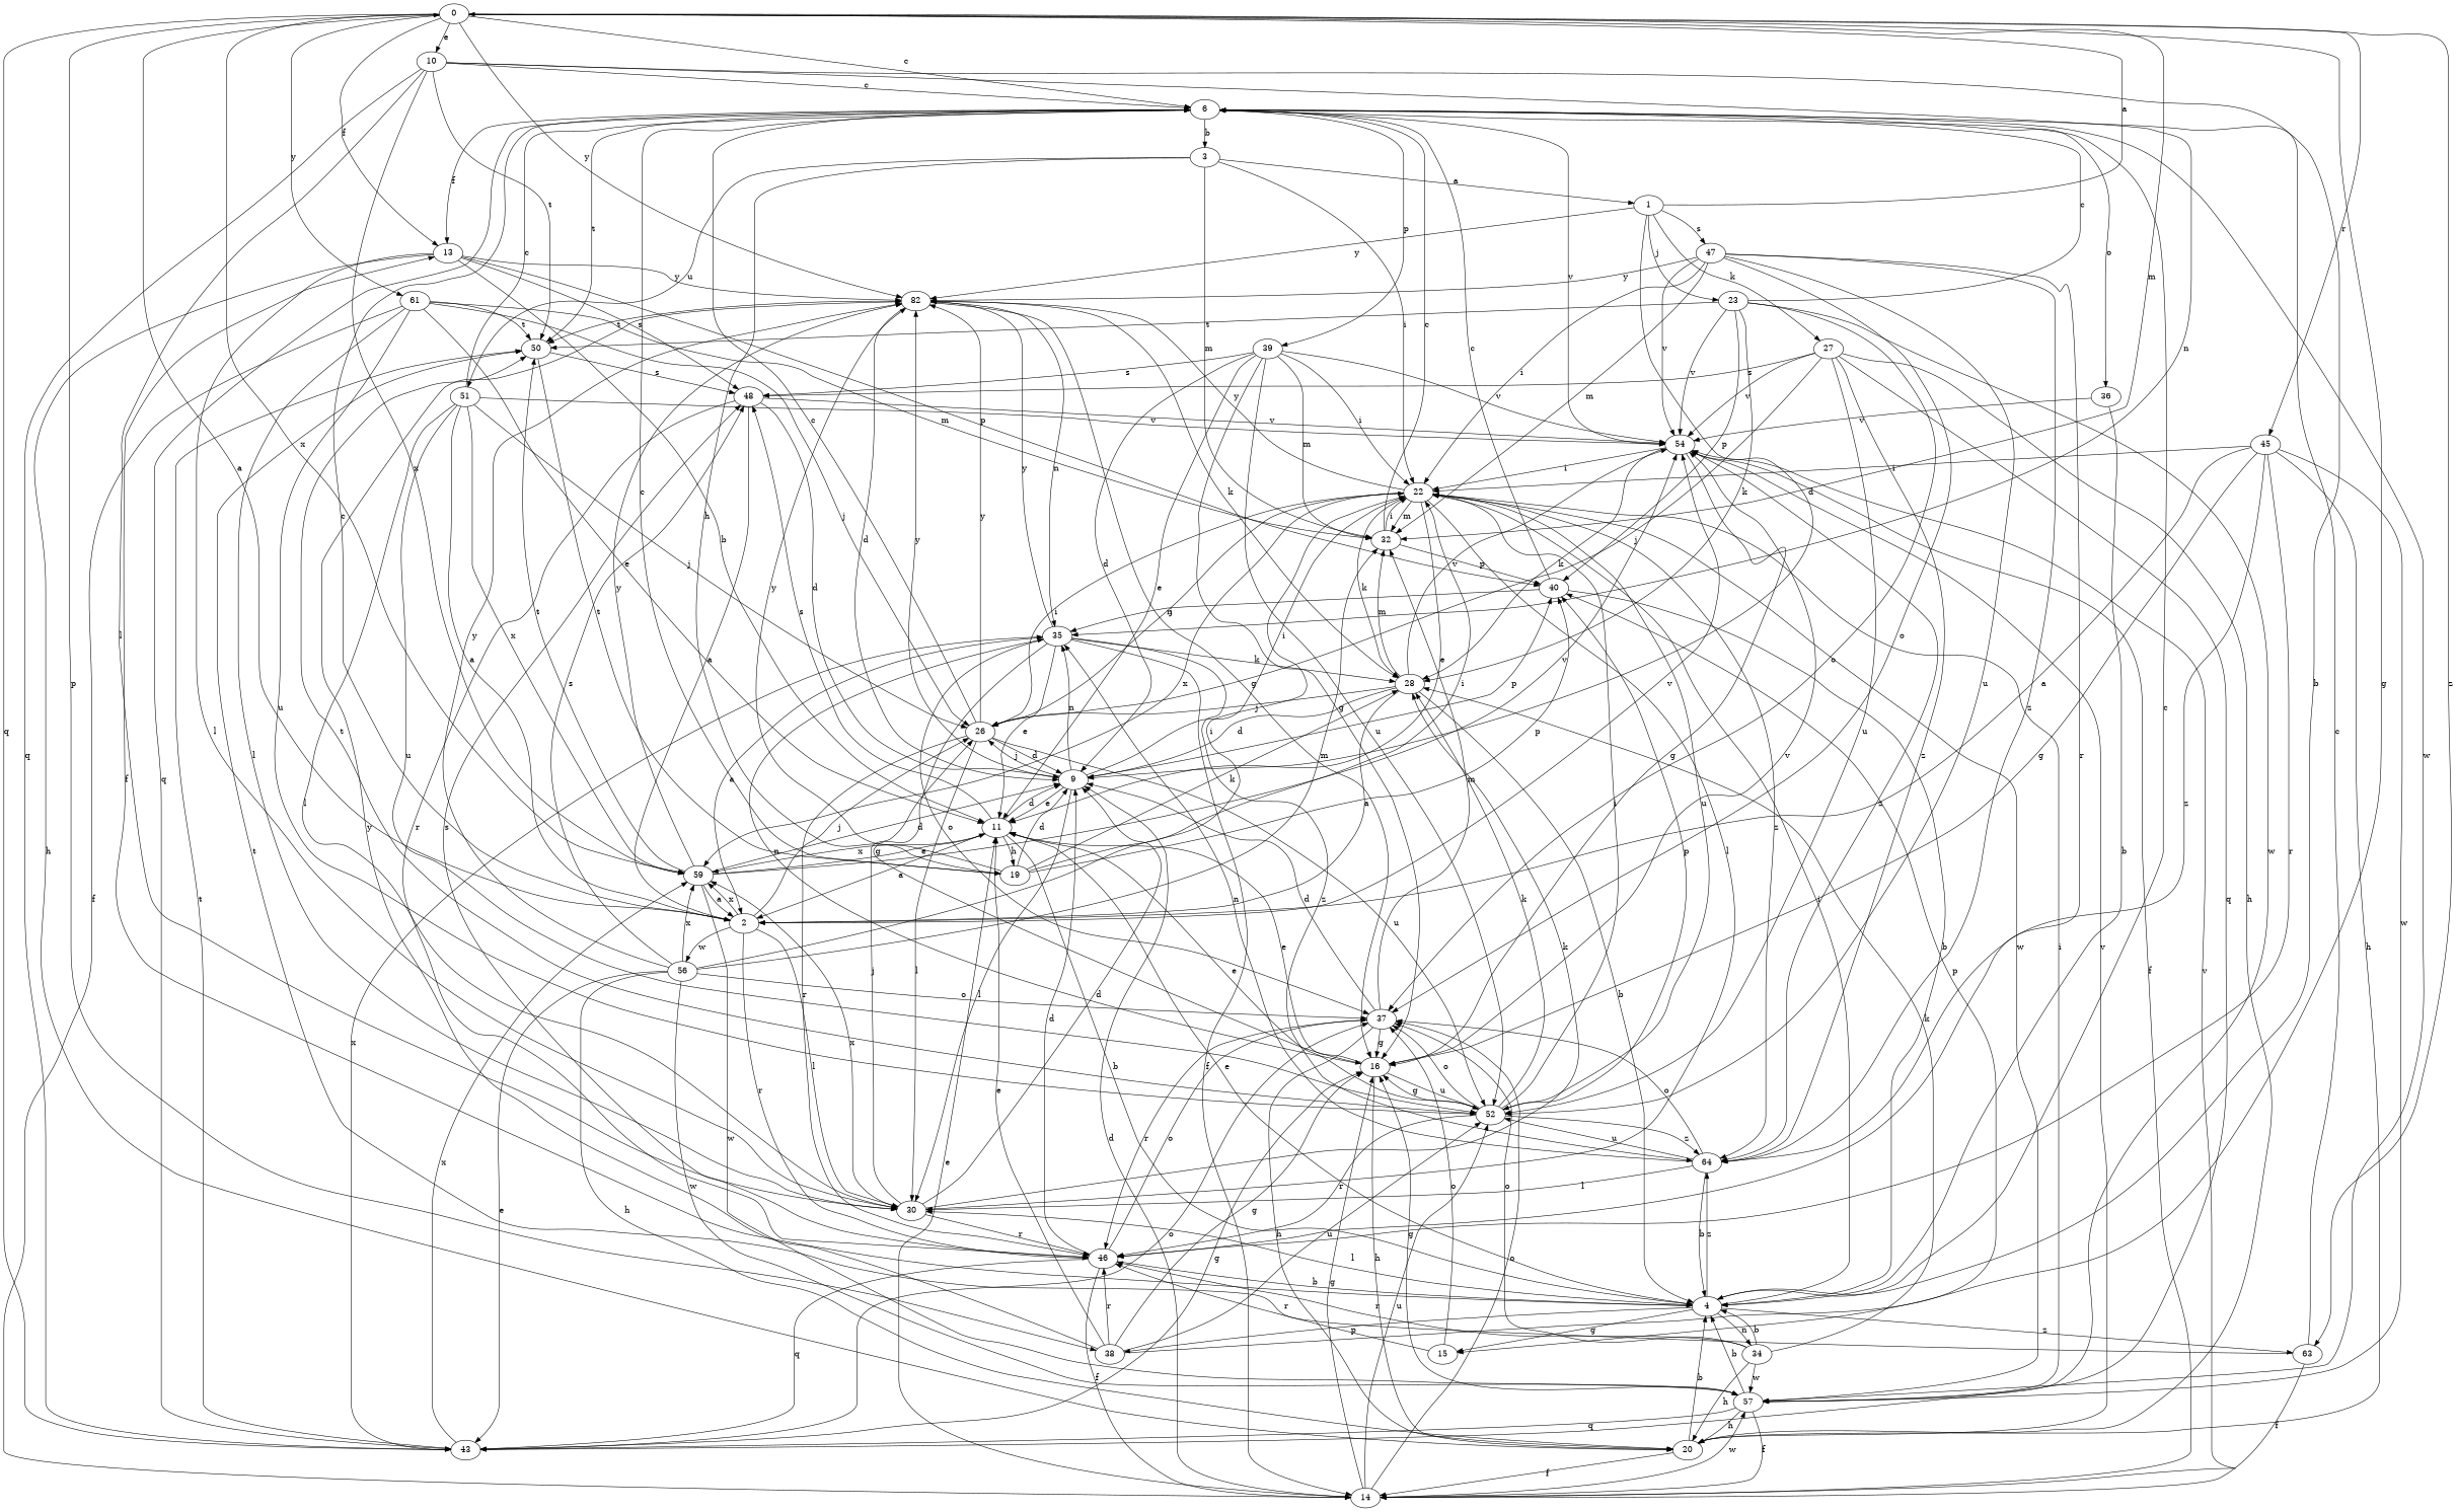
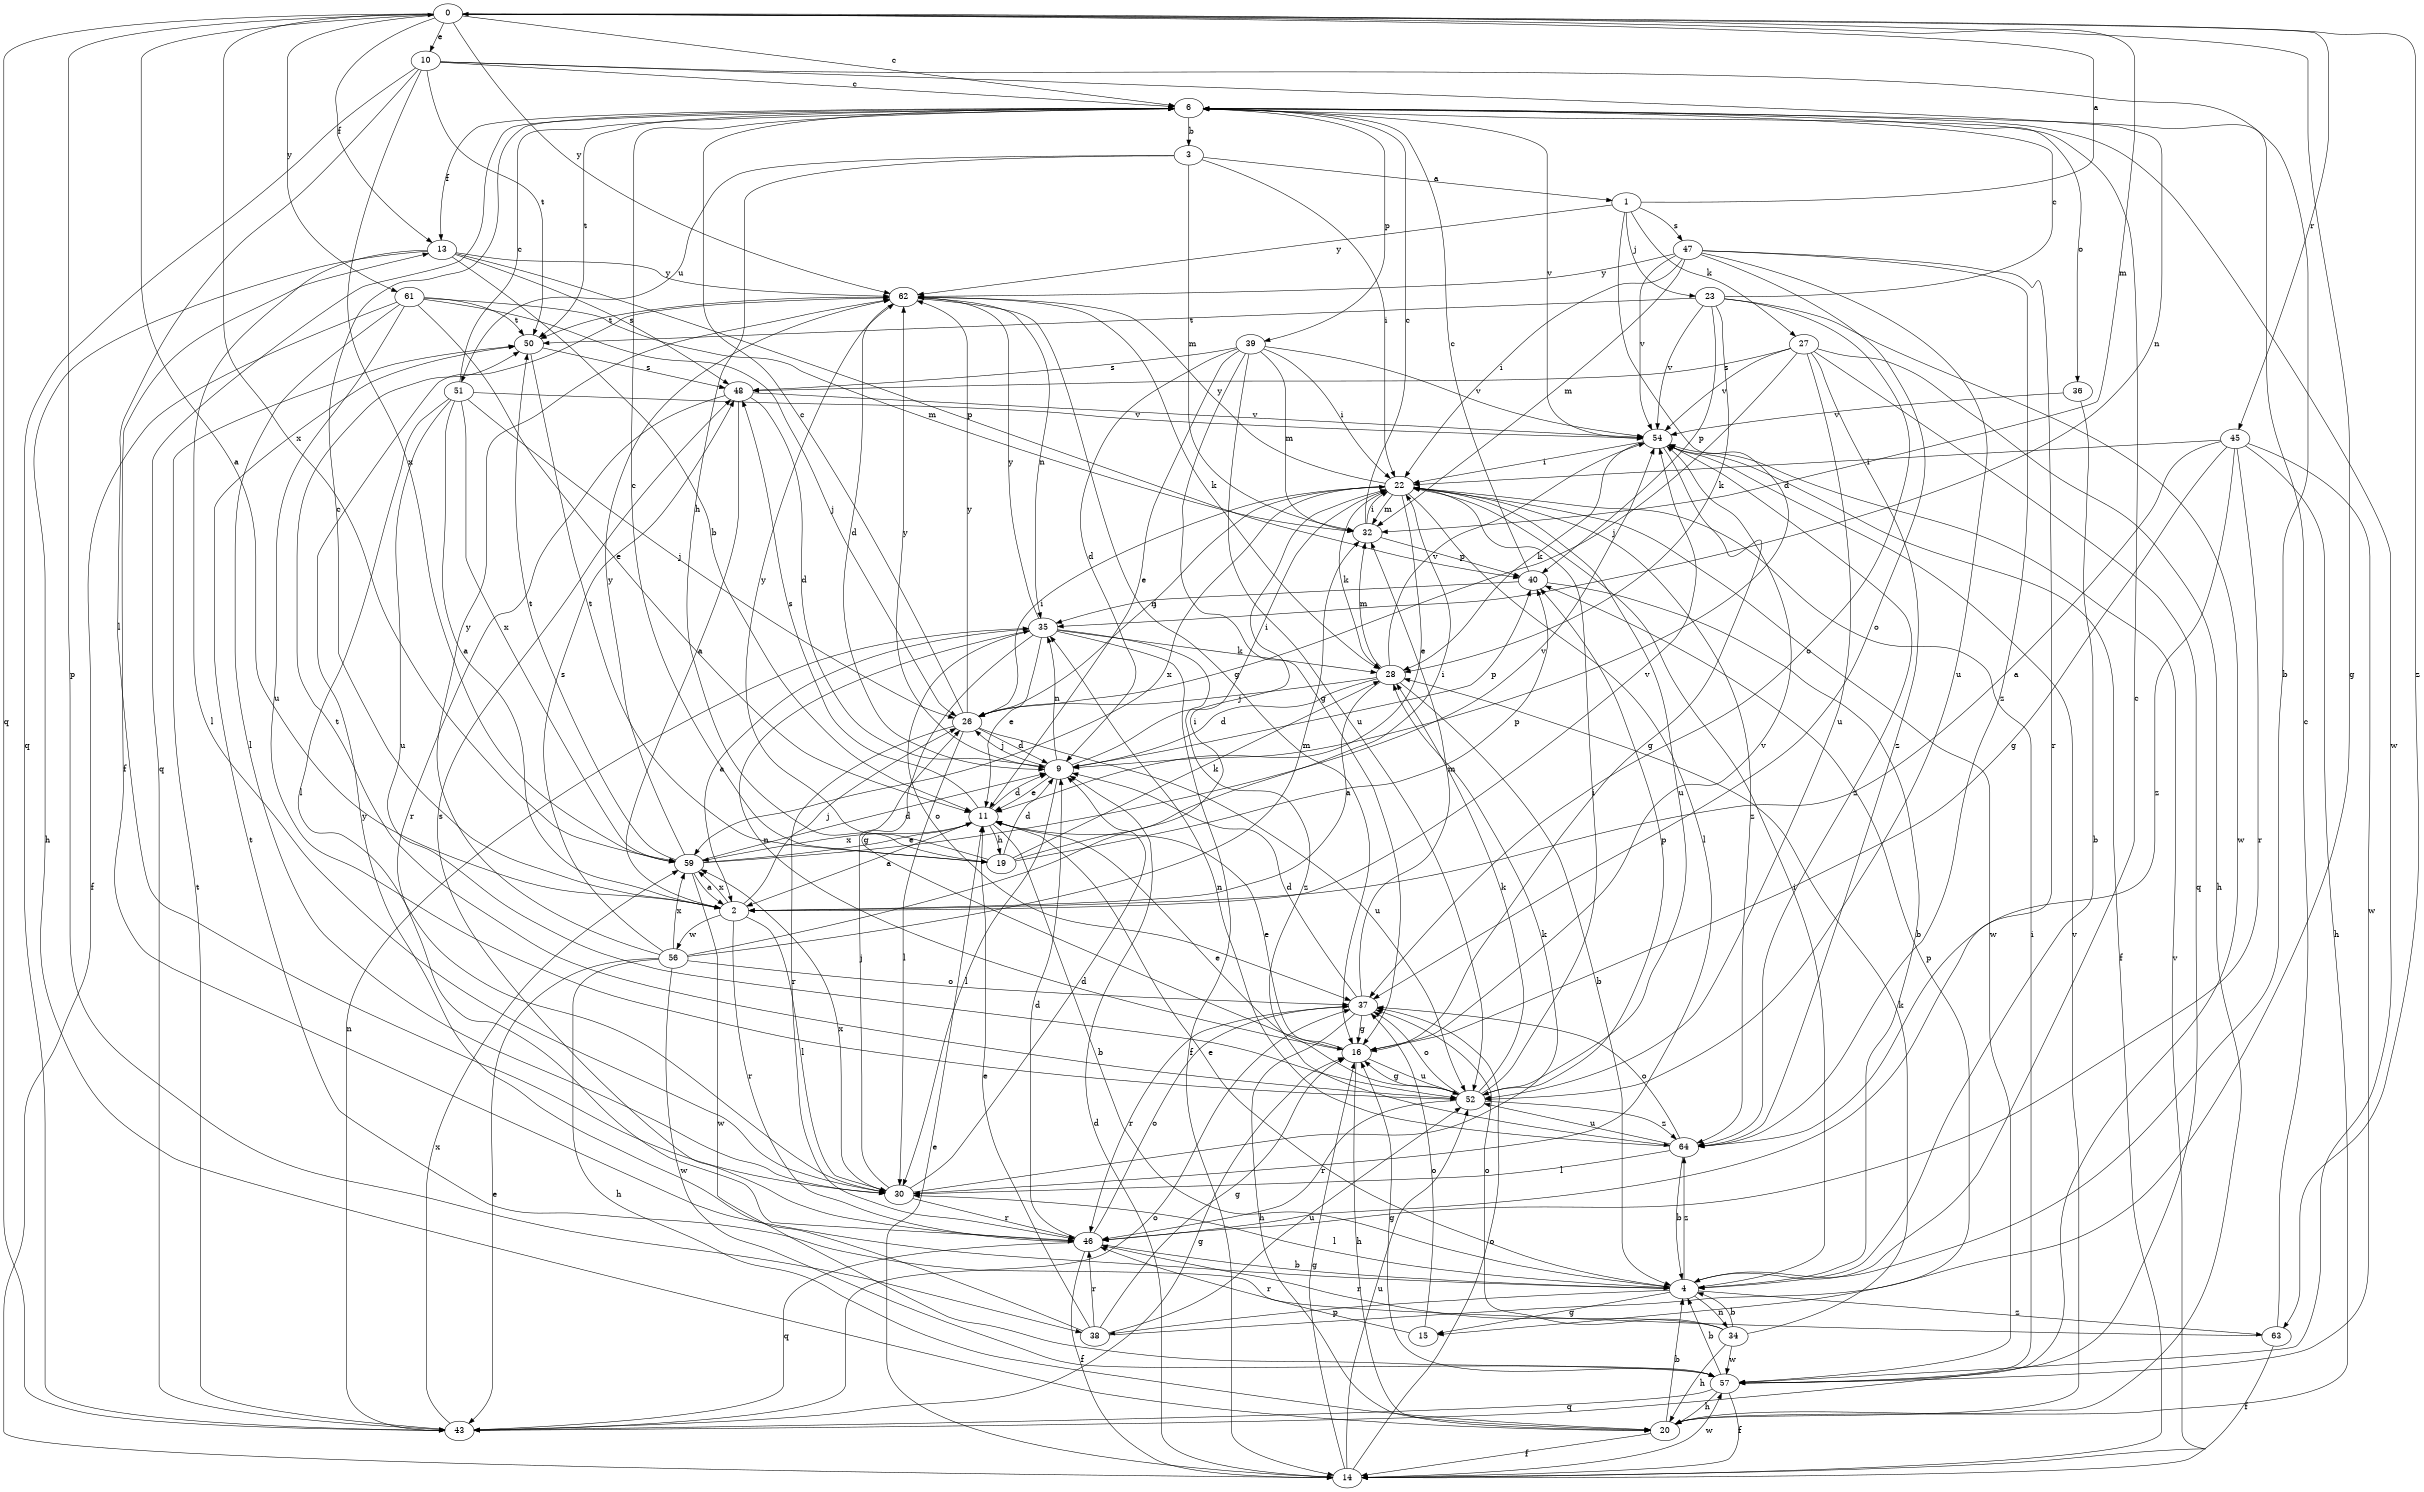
  strict digraph {
    0
    6
    10
    13
    15
    32
    38
    43
    45
    59
    61
-   62 [label=82]
+   62
    63
    54
    3
    36
    39
    50
    57
    30
    4
    35
    11
    40
    48
    20
    46
    37
    22
    16
    52
    2
    64
    9
    26
    14
    28
    1
    23
    27
    47
    56
    19
    51
    34
    0 -> 6 [label=c]
    0 -> 10 [label=e]
    0 -> 13 [label=f]
    0 -> 15 [label=g]
    0 -> 32 [label=m]
    0 -> 38 [label=p]
    0 -> 43 [label=q]
    0 -> 45 [label=r]
    0 -> 59 [label=x]
    0 -> 61 [label=y]
    0 -> 62 [label=y]
    0 -> 63 [label=z]
    6 -> 13 [label=f]
    6 -> 43 [label=q]
    6 -> 54 [label=v]
    6 -> 3 [label=b]
    6 -> 36 [label=o]
    6 -> 39 [label=p]
    6 -> 50 [label=t]
    6 -> 57 [label=w]
    10 -> 6 [label=c]
    10 -> 43 [label=q]
    10 -> 59 [label=x]
    10 -> 50 [label=t]
    10 -> 30 [label=l]
    10 -> 4 [label=b]
    10 -> 35 [label=n]
    13 -> 62 [label=y]
    13 -> 30 [label=l]
    13 -> 11 [label=b]
    13 -> 40 [label=p]
    13 -> 48 [label=s]
    13 -> 20 [label=h]
    15 -> 46 [label=r]
    15 -> 37 [label=o]
    32 -> 6 [label=c]
    32 -> 40 [label=p]
    32 -> 22 [label=i]
    38 -> 62 [label=y]
    38 -> 11 [label=e]
    38 -> 40 [label=p]
    38 -> 46 [label=r]
    38 -> 16 [label=g]
    38 -> 52 [label=u]
    43 -> 59 [label=x]
    43 -> 50 [label=t]
-   43 -> 35 [label=x]
+   43 -> 35 [label=n]
    43 -> 37 [label=o]
    43 -> 16 [label=g]
    45 -> 57 [label=w]
    45 -> 20 [label=h]
    45 -> 46 [label=r]
    45 -> 22 [label=i]
    45 -> 16 [label=g]
    45 -> 2 [label=a]
    45 -> 64 [label=z]
    59 -> 62 [label=y]
    59 -> 54 [label=v]
    59 -> 50 [label=t]
    59 -> 57 [label=w]
    59 -> 11 [label=e]
    59 -> 2 [label=a]
    59 -> 9 [label=d]
    61 -> 32 [label=m]
    61 -> 50 [label=t]
    61 -> 30 [label=l]
    61 -> 11 [label=e]
    61 -> 52 [label=u]
    61 -> 26 [label=j]
    61 -> 14 [label=f]
    62 -> 50 [label=t]
    62 -> 35 [label=n]
    62 -> 16 [label=g]
    62 -> 9 [label=d]
    62 -> 28 [label=k]
    63 -> 6 [label=c]
    63 -> 50 [label=t]
    63 -> 14 [label=f]
    54 -> 22 [label=i]
    54 -> 16 [label=g]
    54 -> 64 [label=z]
    54 -> 14 [label=f]
    54 -> 28 [label=k]
    3 -> 32 [label=m]
    3 -> 22 [label=i]
    3 -> 1 [label=a]
    3 -> 19 [label=h]
    3 -> 51 [label=u]
    36 -> 54 [label=v]
    36 -> 4 [label=b]
    39 -> 32 [label=m]
    39 -> 54 [label=v]
    39 -> 11 [label=e]
    39 -> 48 [label=s]
    39 -> 22 [label=i]
    39 -> 16 [label=g]
    39 -> 52 [label=u]
    39 -> 9 [label=d]
    50 -> 48 [label=s]
    50 -> 19 [label=t]
    57 -> 43 [label=q]
    57 -> 4 [label=b]
    57 -> 20 [label=h]
    57 -> 22 [label=i]
    57 -> 16 [label=g]
    57 -> 14 [label=f]
    30 -> 59 [label=x]
    30 -> 46 [label=r]
    30 -> 9 [label=d]
    30 -> 26 [label=j]
    30 -> 28 [label=k]
    4 -> 6 [label=c]
    4 -> 13 [label=f]
    4 -> 15 [label=g]
    4 -> 38 [label=p]
    4 -> 63 [label=z]
    4 -> 30 [label=l]
    4 -> 11 [label=e]
    4 -> 22 [label=i]
    4 -> 64 [label=z]
    4 -> 34 [label=n]
    35 -> 62 [label=y]
    35 -> 11 [label=e]
    35 -> 37 [label=o]
    35 -> 16 [label=g]
    35 -> 2 [label=a]
    35 -> 64 [label=z]
    35 -> 14 [label=f]
    35 -> 28 [label=k]
    11 -> 59 [label=x]
    11 -> 4 [label=b]
    11 -> 48 [label=s]
    11 -> 2 [label=a]
    11 -> 9 [label=d]
    11 -> 19 [label=h]
    40 -> 6 [label=c]
    40 -> 4 [label=b]
    40 -> 35 [label=n]
    48 -> 54 [label=v]
    48 -> 46 [label=r]
    48 -> 2 [label=a]
    48 -> 9 [label=d]
    20 -> 54 [label=v]
    20 -> 4 [label=b]
    20 -> 14 [label=f]
    46 -> 43 [label=q]
    46 -> 4 [label=b]
    46 -> 48 [label=s]
    46 -> 37 [label=o]
    46 -> 9 [label=d]
    46 -> 14 [label=f]
    37 -> 32 [label=m]
    37 -> 20 [label=h]
    37 -> 46 [label=r]
    37 -> 16 [label=g]
    37 -> 9 [label=d]
    22 -> 32 [label=m]
    22 -> 59 [label=x]
    22 -> 62 [label=y]
    22 -> 57 [label=w]
    22 -> 30 [label=l]
    22 -> 11 [label=e]
    22 -> 52 [label=u]
    22 -> 64 [label=z]
    22 -> 26 [label=j]
    22 -> 28 [label=k]
    16 -> 54 [label=v]
    16 -> 35 [label=n]
    16 -> 11 [label=e]
    16 -> 20 [label=h]
    16 -> 52 [label=u]
    52 -> 50 [label=t]
    52 -> 11 [label=e]
    52 -> 40 [label=p]
    52 -> 46 [label=r]
    52 -> 37 [label=o]
    52 -> 22 [label=i]
    52 -> 16 [label=g]
    52 -> 64 [label=z]
    52 -> 28 [label=k]
    2 -> 0 [label=a]
    2 -> 6 [label=c]
    2 -> 59 [label=x]
    2 -> 54 [label=v]
    2 -> 30 [label=l]
    2 -> 46 [label=r]
    2 -> 26 [label=j]
    2 -> 56 [label=w]
    64 -> 30 [label=l]
    64 -> 4 [label=b]
    64 -> 35 [label=n]
    64 -> 37 [label=o]
    64 -> 52 [label=u]
    9 -> 62 [label=y]
    9 -> 30 [label=l]
    9 -> 35 [label=n]
    9 -> 11 [label=e]
    9 -> 40 [label=p]
    9 -> 22 [label=i]
    9 -> 26 [label=j]
    26 -> 6 [label=c]
    26 -> 62 [label=y]
    26 -> 30 [label=l]
    26 -> 46 [label=r]
    26 -> 22 [label=i]
    26 -> 52 [label=u]
    26 -> 9 [label=d]
    14 -> 54 [label=v]
    14 -> 57 [label=w]
    14 -> 11 [label=e]
    14 -> 37 [label=o]
    14 -> 16 [label=g]
    14 -> 52 [label=u]
    14 -> 9 [label=d]
    28 -> 32 [label=m]
    28 -> 54 [label=v]
    28 -> 4 [label=b]
    28 -> 2 [label=a]
    28 -> 9 [label=d]
    28 -> 26 [label=j]
    1 -> 0 [label=a]
    1 -> 62 [label=y]
    1 -> 9 [label=d]
    1 -> 23 [label=j]
    1 -> 27 [label=k]
    1 -> 47 [label=s]
    23 -> 6 [label=c]
    23 -> 54 [label=v]
    23 -> 50 [label=t]
    23 -> 57 [label=w]
    23 -> 40 [label=p]
    23 -> 37 [label=o]
    23 -> 28 [label=k]
    27 -> 43 [label=q]
    27 -> 54 [label=v]
    27 -> 48 [label=s]
    27 -> 20 [label=h]
    27 -> 52 [label=u]
    27 -> 64 [label=z]
    27 -> 26 [label=j]
    47 -> 32 [label=m]
    47 -> 62 [label=y]
    47 -> 54 [label=v]
    47 -> 46 [label=r]
    47 -> 37 [label=o]
    47 -> 22 [label=i]
    47 -> 52 [label=u]
    47 -> 64 [label=z]
    56 -> 32 [label=m]
    56 -> 43 [label=e]
    56 -> 59 [label=x]
    56 -> 62 [label=y]
    56 -> 57 [label=w]
    56 -> 48 [label=s]
    56 -> 20 [label=h]
    56 -> 37 [label=o]
    56 -> 22 [label=i]
    19 -> 6 [label=c]
    19 -> 62 [label=y]
    19 -> 40 [label=p]
    19 -> 22 [label=i]
    19 -> 9 [label=d]
    19 -> 28 [label=k]
    51 -> 6 [label=c]
    51 -> 59 [label=x]
    51 -> 54 [label=v]
    51 -> 30 [label=l]
    51 -> 52 [label=u]
    51 -> 2 [label=a]
    51 -> 26 [label=j]
    34 -> 57 [label=w]
    34 -> 4 [label=b]
    34 -> 20 [label=h]
    34 -> 46 [label=r]
    34 -> 37 [label=o]
    34 -> 28 [label=k]
  }
